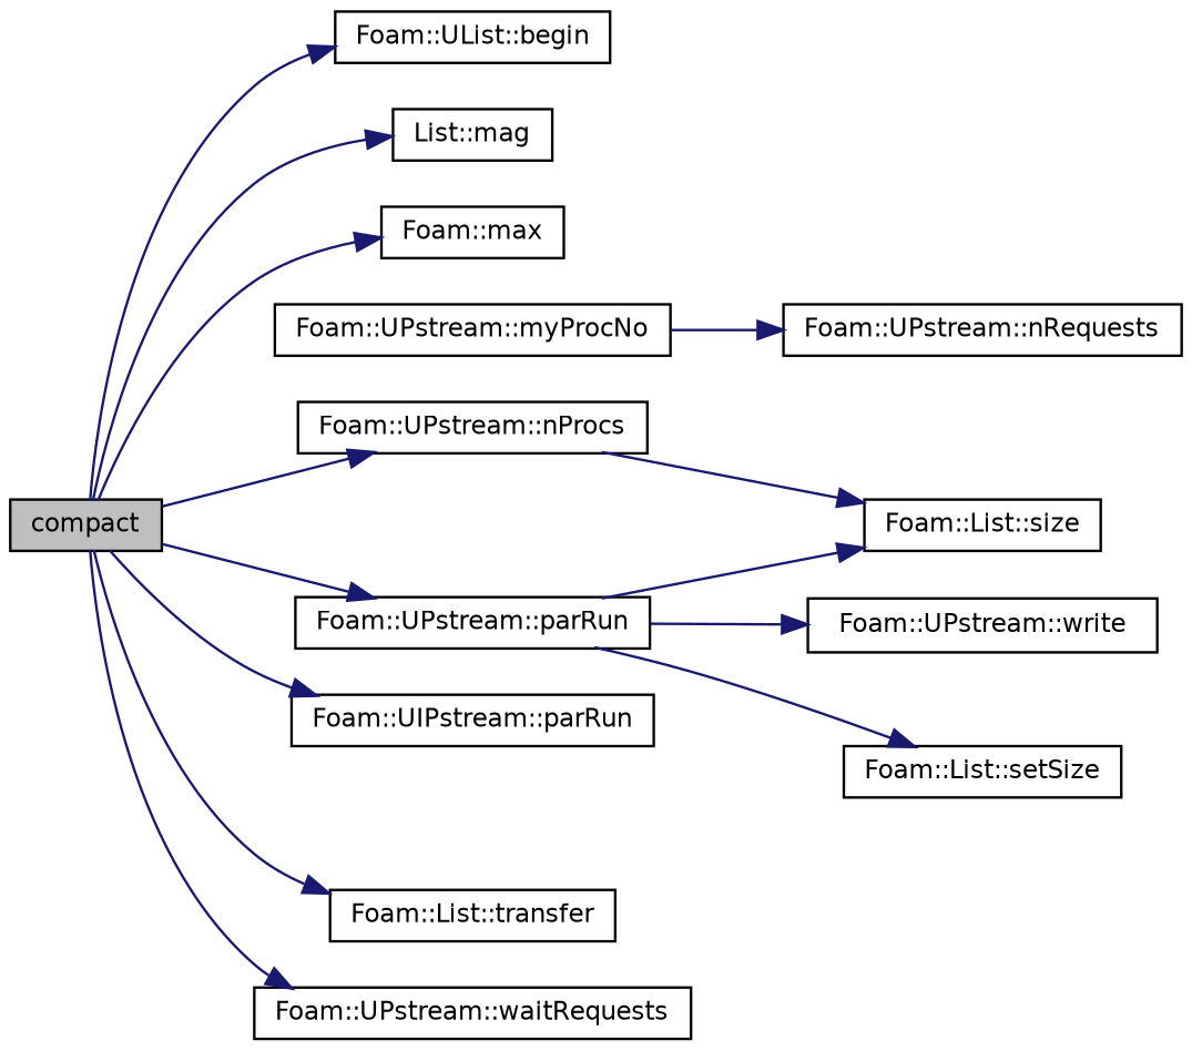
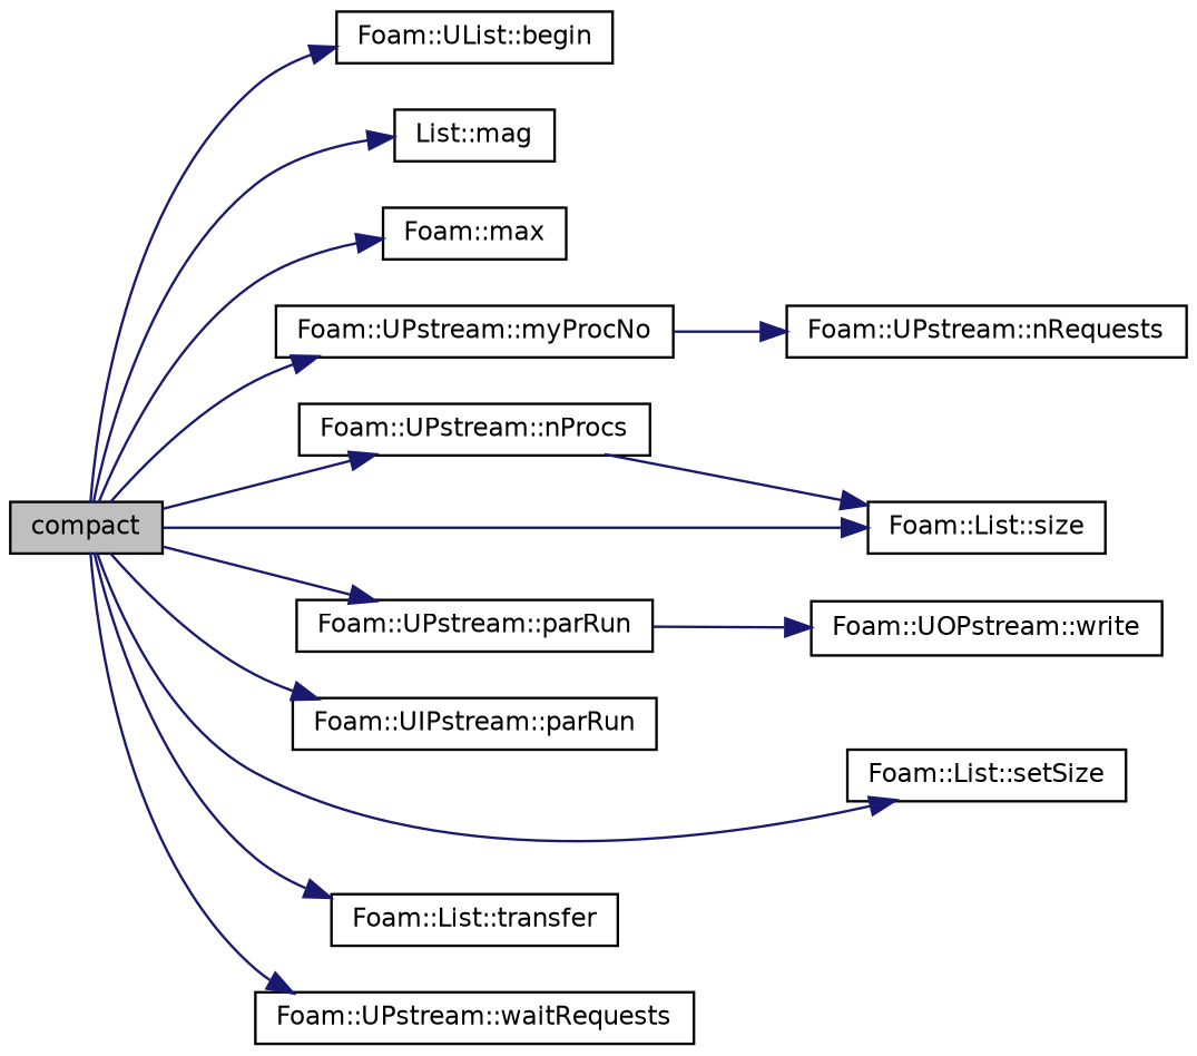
  digraph {
    rankdir=LR
    node [color=black fontname=Helvetica fontsize=10 shape=record]
    edge [color=midnightblue fontname=Helvetica fontsize=10 labelfontname=Helvetica labelfontsize=10 style=solid]
    n1 [fillcolor=grey75 fontcolor=black height=0.2 label=compact style=filled width=0.4]
    n2 [height=0.2 label="Foam::UList::begin" width=0.4]
    n3 [height=0.2 label="List::mag" width=0.4]
    n4 [height=0.2 label="Foam::max" width=0.4]
    n5 [height=0.2 label="Foam::UPstream::myProcNo" width=0.4]
    n6 [height=0.2 label="Foam::UPstream::nProcs" width=0.4]
    n7 [height=0.2 label="Foam::List::size" width=0.4]
    n8 [height=0.2 label="Foam::UPstream::parRun" width=0.4]
    n9 [height=0.2 label="Foam::UIPstream::parRun" width=0.4]
    n10 [height=0.2 label="Foam::List::setSize" width=0.4]
    n11 [height=0.2 label="Foam::List::transfer" width=0.4]
    n12 [height=0.2 label="Foam::UPstream::waitRequests" width=0.4]
    n13 [height=0.2 label="Foam::UPstream::nRequests" width=0.4]
-   n14 [height=0.2 label="Foam::UPstream::write" width=0.4]
+   n14 [height=0.2 label="Foam::UOPstream::write" width=0.4]
    n1 -> n2
    n1 -> n3
    n1 -> n4
+   n1 -> n5
    n1 -> n6
-   n8 -> n7
+   n1 -> n7
    n1 -> n8
    n1 -> n9
-   n8 -> n10
+   n1 -> n10
    n1 -> n11
    n1 -> n12
    n5 -> n13
    n6 -> n7
    n8 -> n14
  }
